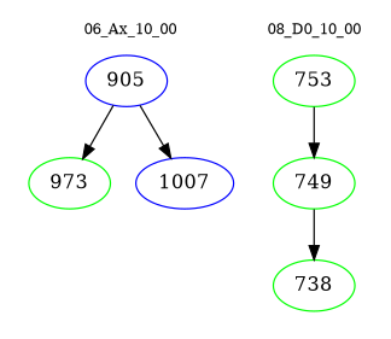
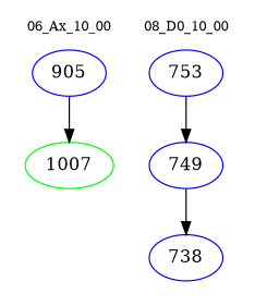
  digraph {
    node [color=green]
    edge [color=black]
    n1 [color=blue label=905]
-   n2 [label=973]
-   n3 [color=blue label=1007]
-   n4 [label=749]
-   n5 [label=738]
-   n6 [label=753]
+   n3 [label=1007]
+   n4 [color=blue label=749]
+   n5 [color=blue label=738]
+   n6 [color=blue label=753]
    subgraph cluster_1 {
      color=white
      fontsize=10
      label="06_Ax_10_00"
      n1
-     n2
      n3
    }
    subgraph cluster_2 {
      color=white
      fontsize=10
      label="08_D0_10_00"
      n4
      n5
      n6
    }
-   n1 -> n2
    n1 -> n3
    n4 -> n5
    n6 -> n4
  }
